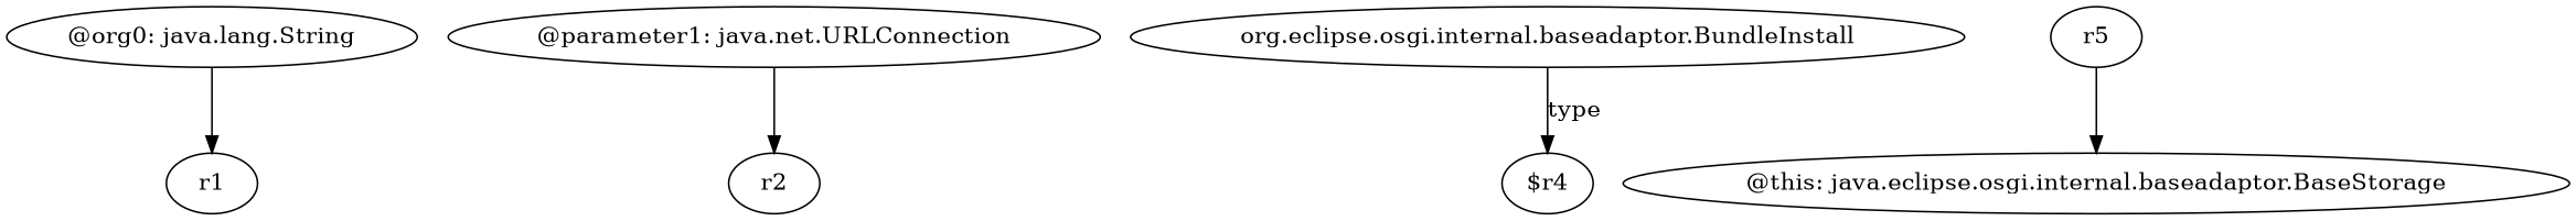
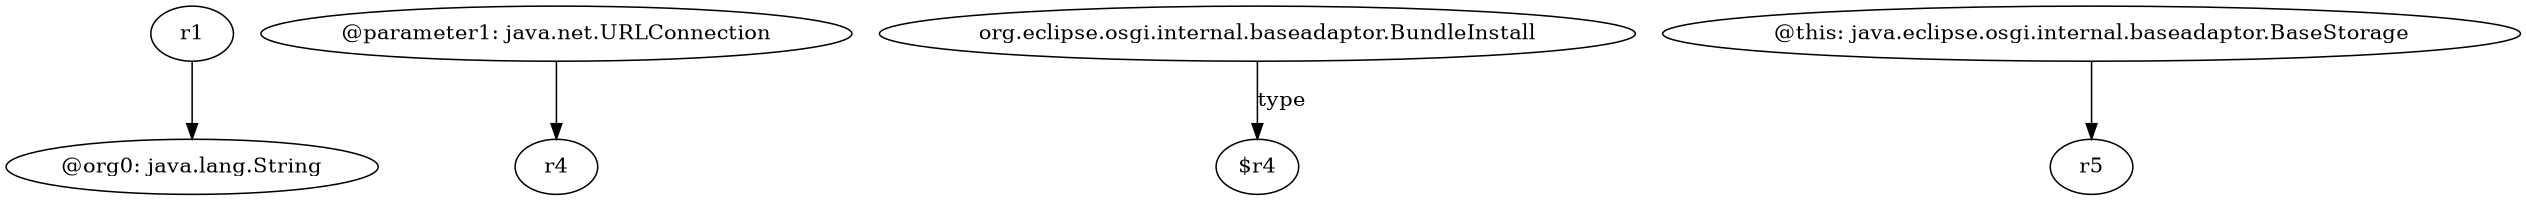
  digraph {
    n1 [label="@org0: java.lang.String"]
    n2 [label=r1]
    n3 [label="@parameter1: java.net.URLConnection"]
-   n4 [label=r2]
+   n4 [label=r4]
    n5 [label="org.eclipse.osgi.internal.baseadaptor.BundleInstall"]
    n6 [label="$r4"]
    n7 [label="@this: java.eclipse.osgi.internal.baseadaptor.BaseStorage"]
    n8 [label=r5]
-   n1 -> n2
+   n2 -> n1
    n3 -> n4
    n5 -> n6 [label=type]
-   n8 -> n7
+   n7 -> n8
  }
